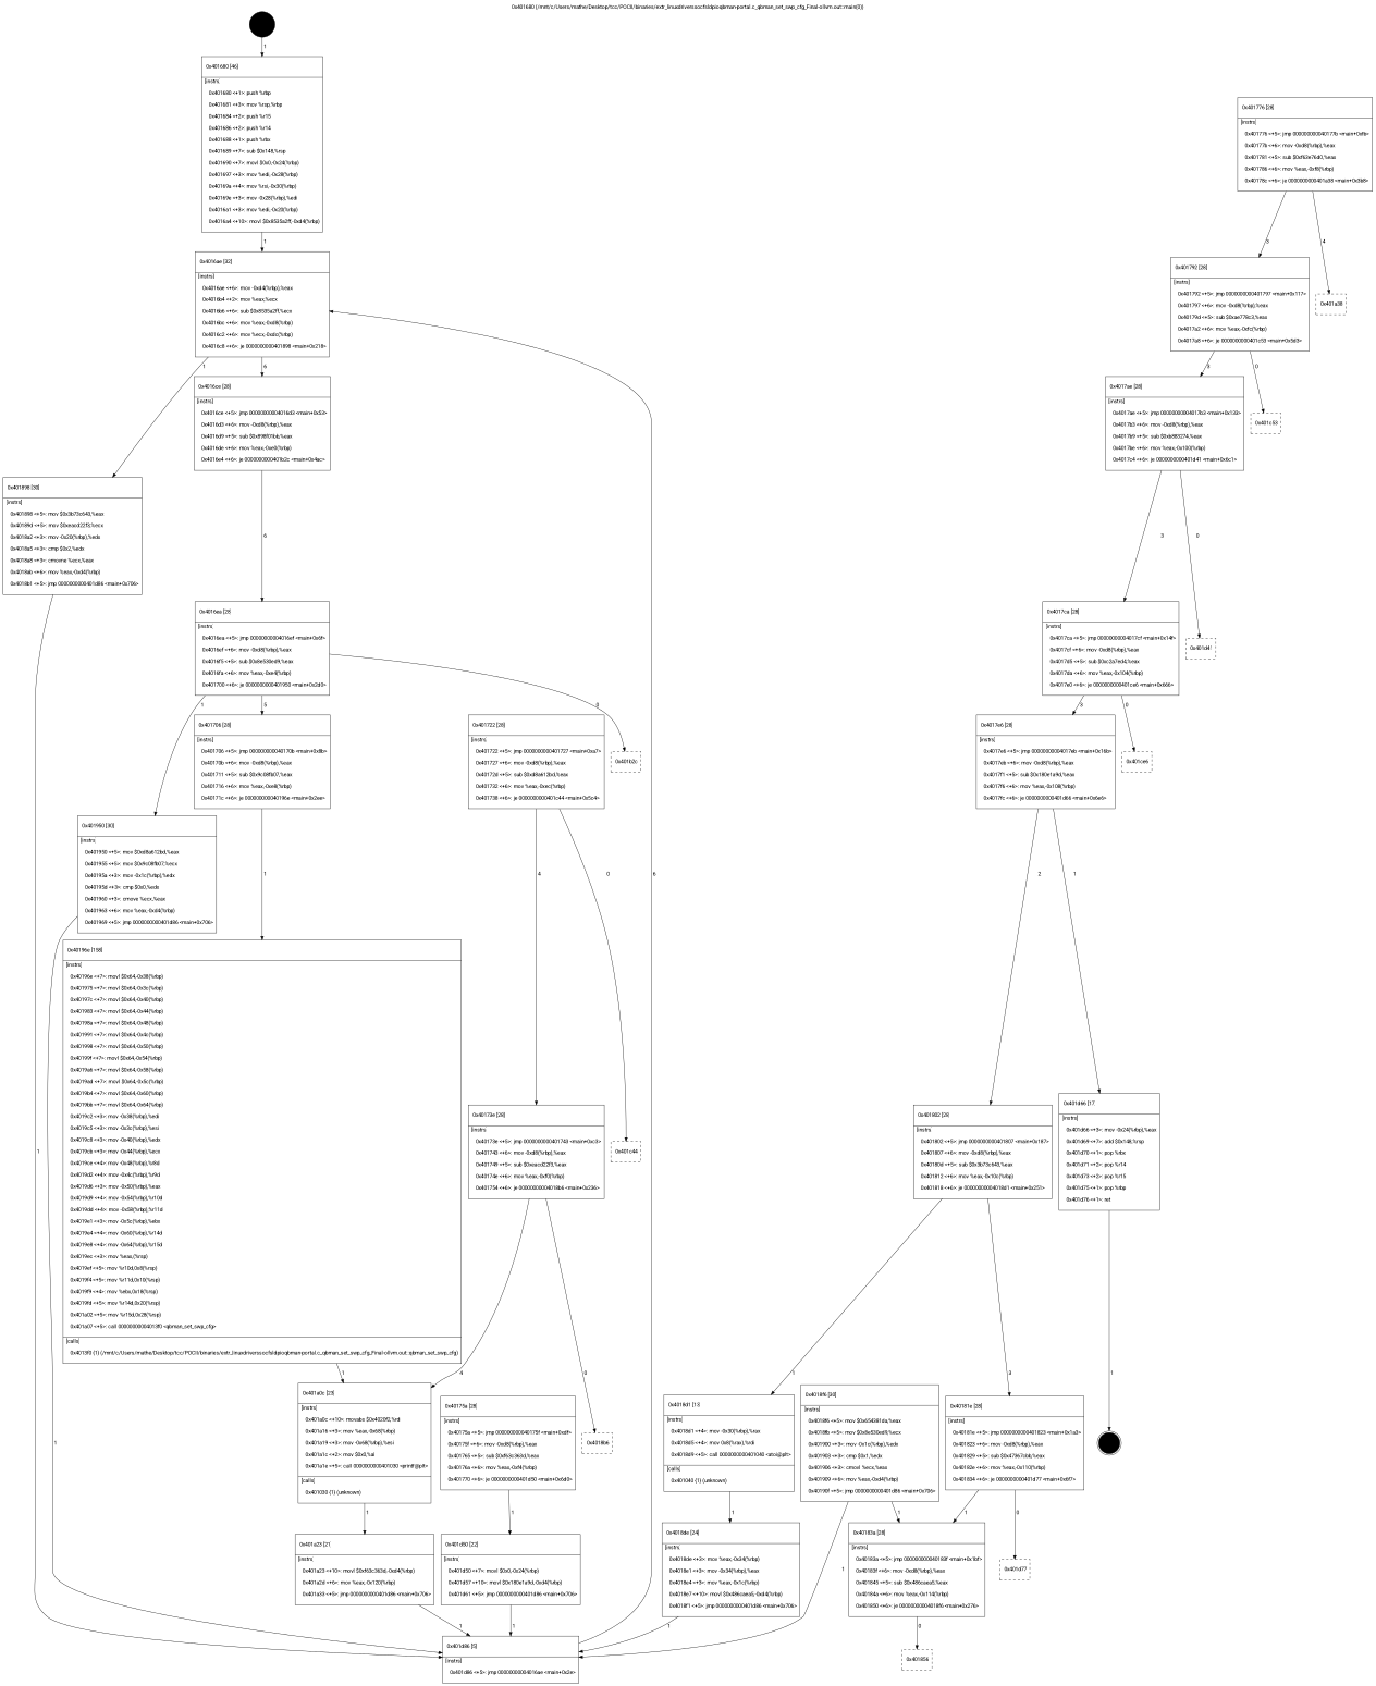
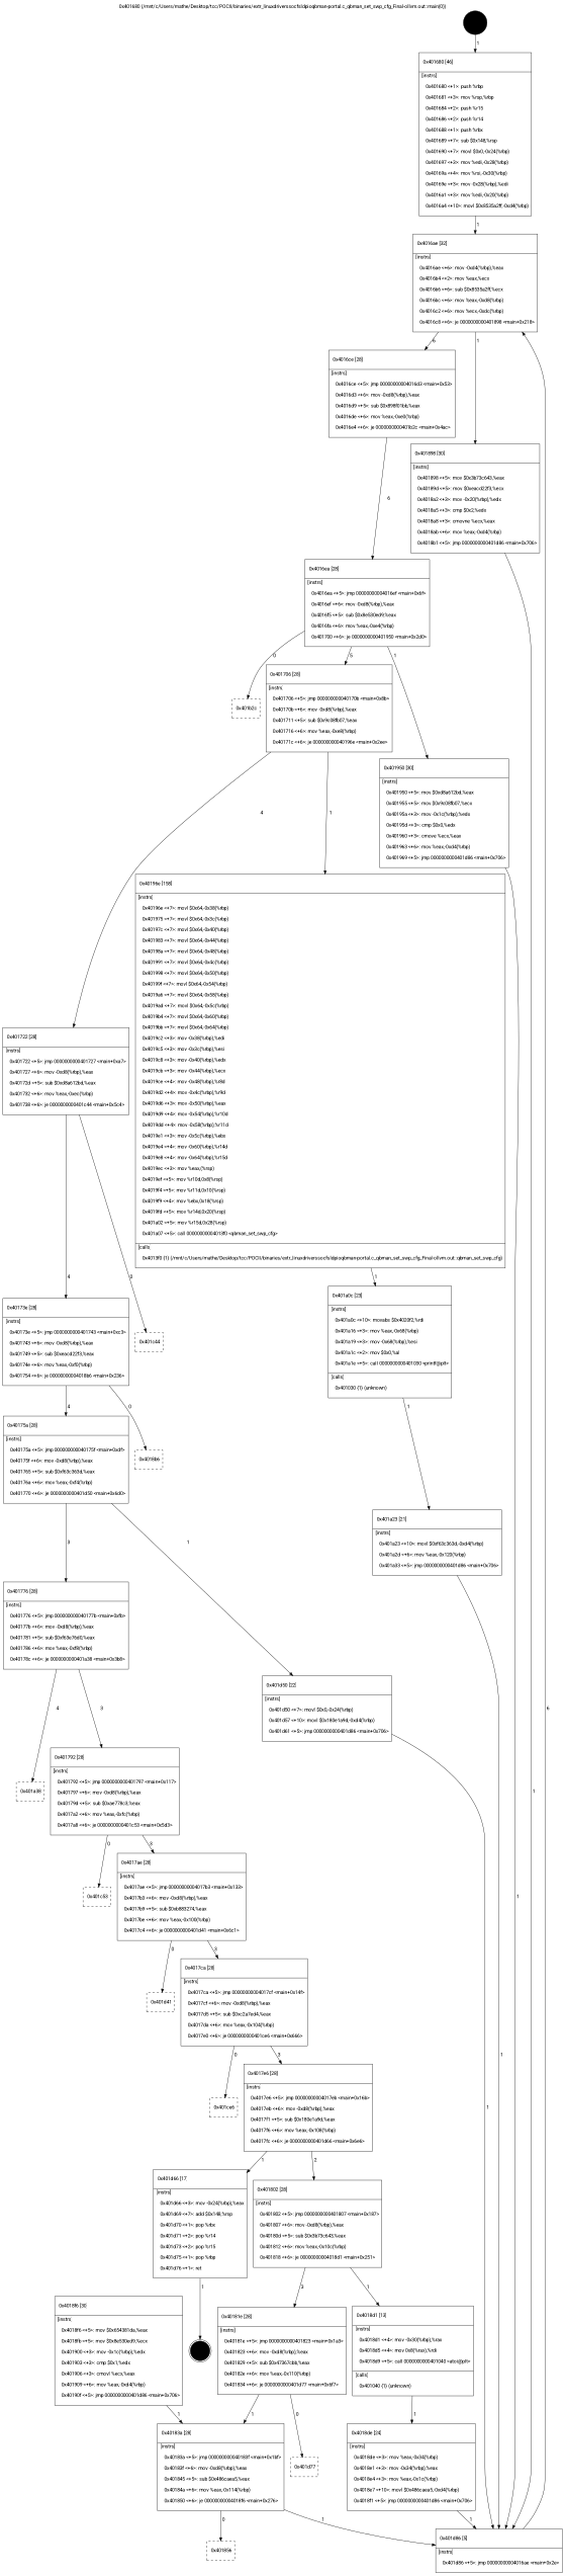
  digraph {
    fontname=Roboto
    label="0x401680 (/mnt/c/Users/mathe/Desktop/tcc/POCII/binaries/extr_linuxdriverssocfsldpioqbman-portal.c_qbman_set_swp_cfg_Final-ollvm.out::main(0))"
    labelloc=t
    node [fontname=Roboto shape=record]
    edge [fontname=Roboto]
    Entry [fillcolor=black height=0.3 shape=circle style=filled width=0.3]
    n2 [label="{\n     0x401680 [46]\l\n     | [instrs]\l\n     &nbsp;&nbsp;0x401680 \<+1\>: push %rbp\l\n     &nbsp;&nbsp;0x401681 \<+3\>: mov %rsp,%rbp\l\n     &nbsp;&nbsp;0x401684 \<+2\>: push %r15\l\n     &nbsp;&nbsp;0x401686 \<+2\>: push %r14\l\n     &nbsp;&nbsp;0x401688 \<+1\>: push %rbx\l\n     &nbsp;&nbsp;0x401689 \<+7\>: sub $0x148,%rsp\l\n     &nbsp;&nbsp;0x401690 \<+7\>: movl $0x0,-0x24(%rbp)\l\n     &nbsp;&nbsp;0x401697 \<+3\>: mov %edi,-0x28(%rbp)\l\n     &nbsp;&nbsp;0x40169a \<+4\>: mov %rsi,-0x30(%rbp)\l\n     &nbsp;&nbsp;0x40169e \<+3\>: mov -0x28(%rbp),%edi\l\n     &nbsp;&nbsp;0x4016a1 \<+3\>: mov %edi,-0x20(%rbp)\l\n     &nbsp;&nbsp;0x4016a4 \<+10\>: movl $0x8535a2ff,-0xd4(%rbp)\l\n  }"]
    n3 [label="{\n     0x4016ae [32]\l\n     | [instrs]\l\n     &nbsp;&nbsp;0x4016ae \<+6\>: mov -0xd4(%rbp),%eax\l\n     &nbsp;&nbsp;0x4016b4 \<+2\>: mov %eax,%ecx\l\n     &nbsp;&nbsp;0x4016b6 \<+6\>: sub $0x8535a2ff,%ecx\l\n     &nbsp;&nbsp;0x4016bc \<+6\>: mov %eax,-0xd8(%rbp)\l\n     &nbsp;&nbsp;0x4016c2 \<+6\>: mov %ecx,-0xdc(%rbp)\l\n     &nbsp;&nbsp;0x4016c8 \<+6\>: je 0000000000401898 \<main+0x218\>\l\n  }"]
    n4 [label="{\n     0x401898 [30]\l\n     | [instrs]\l\n     &nbsp;&nbsp;0x401898 \<+5\>: mov $0x3b73c643,%eax\l\n     &nbsp;&nbsp;0x40189d \<+5\>: mov $0xeacd22f3,%ecx\l\n     &nbsp;&nbsp;0x4018a2 \<+3\>: mov -0x20(%rbp),%edx\l\n     &nbsp;&nbsp;0x4018a5 \<+3\>: cmp $0x2,%edx\l\n     &nbsp;&nbsp;0x4018a8 \<+3\>: cmovne %ecx,%eax\l\n     &nbsp;&nbsp;0x4018ab \<+6\>: mov %eax,-0xd4(%rbp)\l\n     &nbsp;&nbsp;0x4018b1 \<+5\>: jmp 0000000000401d86 \<main+0x706\>\l\n  }"]
    n5 [label="{\n     0x4016ce [28]\l\n     | [instrs]\l\n     &nbsp;&nbsp;0x4016ce \<+5\>: jmp 00000000004016d3 \<main+0x53\>\l\n     &nbsp;&nbsp;0x4016d3 \<+6\>: mov -0xd8(%rbp),%eax\l\n     &nbsp;&nbsp;0x4016d9 \<+5\>: sub $0x898f01bb,%eax\l\n     &nbsp;&nbsp;0x4016de \<+6\>: mov %eax,-0xe0(%rbp)\l\n     &nbsp;&nbsp;0x4016e4 \<+6\>: je 0000000000401b2c \<main+0x4ac\>\l\n  }"]
    n6 [label="{\n     0x401d86 [5]\l\n     | [instrs]\l\n     &nbsp;&nbsp;0x401d86 \<+5\>: jmp 00000000004016ae \<main+0x2e\>\l\n  }"]
    n7 [label="{\n     0x4016ea [28]\l\n     | [instrs]\l\n     &nbsp;&nbsp;0x4016ea \<+5\>: jmp 00000000004016ef \<main+0x6f\>\l\n     &nbsp;&nbsp;0x4016ef \<+6\>: mov -0xd8(%rbp),%eax\l\n     &nbsp;&nbsp;0x4016f5 \<+5\>: sub $0x8e530ed9,%eax\l\n     &nbsp;&nbsp;0x4016fa \<+6\>: mov %eax,-0xe4(%rbp)\l\n     &nbsp;&nbsp;0x401700 \<+6\>: je 0000000000401950 \<main+0x2d0\>\l\n  }"]
    n8 [label="{\n     0x401b2c\l\n  }" style=dashed]
    n9 [label="{\n     0x401950 [30]\l\n     | [instrs]\l\n     &nbsp;&nbsp;0x401950 \<+5\>: mov $0xd8a612bd,%eax\l\n     &nbsp;&nbsp;0x401955 \<+5\>: mov $0x9c08fb07,%ecx\l\n     &nbsp;&nbsp;0x40195a \<+3\>: mov -0x1c(%rbp),%edx\l\n     &nbsp;&nbsp;0x40195d \<+3\>: cmp $0x0,%edx\l\n     &nbsp;&nbsp;0x401960 \<+3\>: cmove %ecx,%eax\l\n     &nbsp;&nbsp;0x401963 \<+6\>: mov %eax,-0xd4(%rbp)\l\n     &nbsp;&nbsp;0x401969 \<+5\>: jmp 0000000000401d86 \<main+0x706\>\l\n  }"]
    n10 [label="{\n     0x401706 [28]\l\n     | [instrs]\l\n     &nbsp;&nbsp;0x401706 \<+5\>: jmp 000000000040170b \<main+0x8b\>\l\n     &nbsp;&nbsp;0x40170b \<+6\>: mov -0xd8(%rbp),%eax\l\n     &nbsp;&nbsp;0x401711 \<+5\>: sub $0x9c08fb07,%eax\l\n     &nbsp;&nbsp;0x401716 \<+6\>: mov %eax,-0xe8(%rbp)\l\n     &nbsp;&nbsp;0x40171c \<+6\>: je 000000000040196e \<main+0x2ee\>\l\n  }"]
    Exit [fillcolor=black height=0.3 peripheries=2 shape=circle style=filled width=0.3]
    n12 [label="{\n     0x40196e [158]\l\n     | [instrs]\l\n     &nbsp;&nbsp;0x40196e \<+7\>: movl $0x64,-0x38(%rbp)\l\n     &nbsp;&nbsp;0x401975 \<+7\>: movl $0x64,-0x3c(%rbp)\l\n     &nbsp;&nbsp;0x40197c \<+7\>: movl $0x64,-0x40(%rbp)\l\n     &nbsp;&nbsp;0x401983 \<+7\>: movl $0x64,-0x44(%rbp)\l\n     &nbsp;&nbsp;0x40198a \<+7\>: movl $0x64,-0x48(%rbp)\l\n     &nbsp;&nbsp;0x401991 \<+7\>: movl $0x64,-0x4c(%rbp)\l\n     &nbsp;&nbsp;0x401998 \<+7\>: movl $0x64,-0x50(%rbp)\l\n     &nbsp;&nbsp;0x40199f \<+7\>: movl $0x64,-0x54(%rbp)\l\n     &nbsp;&nbsp;0x4019a6 \<+7\>: movl $0x64,-0x58(%rbp)\l\n     &nbsp;&nbsp;0x4019ad \<+7\>: movl $0x64,-0x5c(%rbp)\l\n     &nbsp;&nbsp;0x4019b4 \<+7\>: movl $0x64,-0x60(%rbp)\l\n     &nbsp;&nbsp;0x4019bb \<+7\>: movl $0x64,-0x64(%rbp)\l\n     &nbsp;&nbsp;0x4019c2 \<+3\>: mov -0x38(%rbp),%edi\l\n     &nbsp;&nbsp;0x4019c5 \<+3\>: mov -0x3c(%rbp),%esi\l\n     &nbsp;&nbsp;0x4019c8 \<+3\>: mov -0x40(%rbp),%edx\l\n     &nbsp;&nbsp;0x4019cb \<+3\>: mov -0x44(%rbp),%ecx\l\n     &nbsp;&nbsp;0x4019ce \<+4\>: mov -0x48(%rbp),%r8d\l\n     &nbsp;&nbsp;0x4019d2 \<+4\>: mov -0x4c(%rbp),%r9d\l\n     &nbsp;&nbsp;0x4019d6 \<+3\>: mov -0x50(%rbp),%eax\l\n     &nbsp;&nbsp;0x4019d9 \<+4\>: mov -0x54(%rbp),%r10d\l\n     &nbsp;&nbsp;0x4019dd \<+4\>: mov -0x58(%rbp),%r11d\l\n     &nbsp;&nbsp;0x4019e1 \<+3\>: mov -0x5c(%rbp),%ebx\l\n     &nbsp;&nbsp;0x4019e4 \<+4\>: mov -0x60(%rbp),%r14d\l\n     &nbsp;&nbsp;0x4019e8 \<+4\>: mov -0x64(%rbp),%r15d\l\n     &nbsp;&nbsp;0x4019ec \<+3\>: mov %eax,(%rsp)\l\n     &nbsp;&nbsp;0x4019ef \<+5\>: mov %r10d,0x8(%rsp)\l\n     &nbsp;&nbsp;0x4019f4 \<+5\>: mov %r11d,0x10(%rsp)\l\n     &nbsp;&nbsp;0x4019f9 \<+4\>: mov %ebx,0x18(%rsp)\l\n     &nbsp;&nbsp;0x4019fd \<+5\>: mov %r14d,0x20(%rsp)\l\n     &nbsp;&nbsp;0x401a02 \<+5\>: mov %r15d,0x28(%rsp)\l\n     &nbsp;&nbsp;0x401a07 \<+5\>: call 00000000004013f0 \<qbman_set_swp_cfg\>\l\n     | [calls]\l\n     &nbsp;&nbsp;0x4013f0 \{1\} (/mnt/c/Users/mathe/Desktop/tcc/POCII/binaries/extr_linuxdriverssocfsldpioqbman-portal.c_qbman_set_swp_cfg_Final-ollvm.out::qbman_set_swp_cfg)\l\n  }"]
    n13 [label="{\n     0x401722 [28]\l\n     | [instrs]\l\n     &nbsp;&nbsp;0x401722 \<+5\>: jmp 0000000000401727 \<main+0xa7\>\l\n     &nbsp;&nbsp;0x401727 \<+6\>: mov -0xd8(%rbp),%eax\l\n     &nbsp;&nbsp;0x40172d \<+5\>: sub $0xd8a612bd,%eax\l\n     &nbsp;&nbsp;0x401732 \<+6\>: mov %eax,-0xec(%rbp)\l\n     &nbsp;&nbsp;0x401738 \<+6\>: je 0000000000401c44 \<main+0x5c4\>\l\n  }"]
    n14 [label="{\n     0x401a23 [21]\l\n     | [instrs]\l\n     &nbsp;&nbsp;0x401a23 \<+10\>: movl $0xf63c363d,-0xd4(%rbp)\l\n     &nbsp;&nbsp;0x401a2d \<+6\>: mov %eax,-0x120(%rbp)\l\n     &nbsp;&nbsp;0x401a33 \<+5\>: jmp 0000000000401d86 \<main+0x706\>\l\n  }"]
    n15 [label="{\n     0x401a0c [23]\l\n     | [instrs]\l\n     &nbsp;&nbsp;0x401a0c \<+10\>: movabs $0x4020f2,%rdi\l\n     &nbsp;&nbsp;0x401a16 \<+3\>: mov %eax,-0x68(%rbp)\l\n     &nbsp;&nbsp;0x401a19 \<+3\>: mov -0x68(%rbp),%esi\l\n     &nbsp;&nbsp;0x401a1c \<+2\>: mov $0x0,%al\l\n     &nbsp;&nbsp;0x401a1e \<+5\>: call 0000000000401030 \<printf@plt\>\l\n     | [calls]\l\n     &nbsp;&nbsp;0x401030 \{1\} (unknown)\l\n  }"]
    n16 [label="{\n     0x401c44\l\n  }" style=dashed]
    n17 [label="{\n     0x40173e [28]\l\n     | [instrs]\l\n     &nbsp;&nbsp;0x40173e \<+5\>: jmp 0000000000401743 \<main+0xc3\>\l\n     &nbsp;&nbsp;0x401743 \<+6\>: mov -0xd8(%rbp),%eax\l\n     &nbsp;&nbsp;0x401749 \<+5\>: sub $0xeacd22f3,%eax\l\n     &nbsp;&nbsp;0x40174e \<+6\>: mov %eax,-0xf0(%rbp)\l\n     &nbsp;&nbsp;0x401754 \<+6\>: je 00000000004018b6 \<main+0x236\>\l\n  }"]
    n18 [label="{\n     0x4018b6\l\n  }" style=dashed]
    n19 [label="{\n     0x40175a [28]\l\n     | [instrs]\l\n     &nbsp;&nbsp;0x40175a \<+5\>: jmp 000000000040175f \<main+0xdf\>\l\n     &nbsp;&nbsp;0x40175f \<+6\>: mov -0xd8(%rbp),%eax\l\n     &nbsp;&nbsp;0x401765 \<+5\>: sub $0xf63c363d,%eax\l\n     &nbsp;&nbsp;0x40176a \<+6\>: mov %eax,-0xf4(%rbp)\l\n     &nbsp;&nbsp;0x401770 \<+6\>: je 0000000000401d50 \<main+0x6d0\>\l\n  }"]
    n20 [label="{\n     0x401856\l\n  }" style=dashed]
    n21 [label="{\n     0x401d50 [22]\l\n     | [instrs]\l\n     &nbsp;&nbsp;0x401d50 \<+7\>: movl $0x0,-0x24(%rbp)\l\n     &nbsp;&nbsp;0x401d57 \<+10\>: movl $0x180e1a9d,-0xd4(%rbp)\l\n     &nbsp;&nbsp;0x401d61 \<+5\>: jmp 0000000000401d86 \<main+0x706\>\l\n  }"]
    n22 [label="{\n     0x401776 [28]\l\n     | [instrs]\l\n     &nbsp;&nbsp;0x401776 \<+5\>: jmp 000000000040177b \<main+0xfb\>\l\n     &nbsp;&nbsp;0x40177b \<+6\>: mov -0xd8(%rbp),%eax\l\n     &nbsp;&nbsp;0x401781 \<+5\>: sub $0xf63e76d0,%eax\l\n     &nbsp;&nbsp;0x401786 \<+6\>: mov %eax,-0xf8(%rbp)\l\n     &nbsp;&nbsp;0x40178c \<+6\>: je 0000000000401a38 \<main+0x3b8\>\l\n  }"]
    n23 [label="{\n     0x4018f6 [30]\l\n     | [instrs]\l\n     &nbsp;&nbsp;0x4018f6 \<+5\>: mov $0x654381da,%eax\l\n     &nbsp;&nbsp;0x4018fb \<+5\>: mov $0x8e530ed9,%ecx\l\n     &nbsp;&nbsp;0x401900 \<+3\>: mov -0x1c(%rbp),%edx\l\n     &nbsp;&nbsp;0x401903 \<+3\>: cmp $0x1,%edx\l\n     &nbsp;&nbsp;0x401906 \<+3\>: cmovl %ecx,%eax\l\n     &nbsp;&nbsp;0x401909 \<+6\>: mov %eax,-0xd4(%rbp)\l\n     &nbsp;&nbsp;0x40190f \<+5\>: jmp 0000000000401d86 \<main+0x706\>\l\n  }"]
    n24 [label="{\n     0x40183a [28]\l\n     | [instrs]\l\n     &nbsp;&nbsp;0x40183a \<+5\>: jmp 000000000040183f \<main+0x1bf\>\l\n     &nbsp;&nbsp;0x40183f \<+6\>: mov -0xd8(%rbp),%eax\l\n     &nbsp;&nbsp;0x401845 \<+5\>: sub $0x486caea5,%eax\l\n     &nbsp;&nbsp;0x40184a \<+6\>: mov %eax,-0x114(%rbp)\l\n     &nbsp;&nbsp;0x401850 \<+6\>: je 00000000004018f6 \<main+0x276\>\l\n  }"]
    n25 [label="{\n     0x401a38\l\n  }" style=dashed]
    n26 [label="{\n     0x401792 [28]\l\n     | [instrs]\l\n     &nbsp;&nbsp;0x401792 \<+5\>: jmp 0000000000401797 \<main+0x117\>\l\n     &nbsp;&nbsp;0x401797 \<+6\>: mov -0xd8(%rbp),%eax\l\n     &nbsp;&nbsp;0x40179d \<+5\>: sub $0xae778c3,%eax\l\n     &nbsp;&nbsp;0x4017a2 \<+6\>: mov %eax,-0xfc(%rbp)\l\n     &nbsp;&nbsp;0x4017a8 \<+6\>: je 0000000000401c53 \<main+0x5d3\>\l\n  }"]
    n27 [label="{\n     0x401c53\l\n  }" style=dashed]
    n28 [label="{\n     0x4017ae [28]\l\n     | [instrs]\l\n     &nbsp;&nbsp;0x4017ae \<+5\>: jmp 00000000004017b3 \<main+0x133\>\l\n     &nbsp;&nbsp;0x4017b3 \<+6\>: mov -0xd8(%rbp),%eax\l\n     &nbsp;&nbsp;0x4017b9 \<+5\>: sub $0xb883274,%eax\l\n     &nbsp;&nbsp;0x4017be \<+6\>: mov %eax,-0x100(%rbp)\l\n     &nbsp;&nbsp;0x4017c4 \<+6\>: je 0000000000401d41 \<main+0x6c1\>\l\n  }"]
    n29 [label="{\n     0x401d77\l\n  }" style=dashed]
    n30 [label="{\n     0x401d41\l\n  }" style=dashed]
    n31 [label="{\n     0x4017ca [28]\l\n     | [instrs]\l\n     &nbsp;&nbsp;0x4017ca \<+5\>: jmp 00000000004017cf \<main+0x14f\>\l\n     &nbsp;&nbsp;0x4017cf \<+6\>: mov -0xd8(%rbp),%eax\l\n     &nbsp;&nbsp;0x4017d5 \<+5\>: sub $0xc2a7ed4,%eax\l\n     &nbsp;&nbsp;0x4017da \<+6\>: mov %eax,-0x104(%rbp)\l\n     &nbsp;&nbsp;0x4017e0 \<+6\>: je 0000000000401ce6 \<main+0x666\>\l\n  }"]
    n32 [label="{\n     0x4018de [24]\l\n     | [instrs]\l\n     &nbsp;&nbsp;0x4018de \<+3\>: mov %eax,-0x34(%rbp)\l\n     &nbsp;&nbsp;0x4018e1 \<+3\>: mov -0x34(%rbp),%eax\l\n     &nbsp;&nbsp;0x4018e4 \<+3\>: mov %eax,-0x1c(%rbp)\l\n     &nbsp;&nbsp;0x4018e7 \<+10\>: movl $0x486caea5,-0xd4(%rbp)\l\n     &nbsp;&nbsp;0x4018f1 \<+5\>: jmp 0000000000401d86 \<main+0x706\>\l\n  }"]
    n33 [label="{\n     0x401ce6\l\n  }" style=dashed]
    n34 [label="{\n     0x4017e6 [28]\l\n     | [instrs]\l\n     &nbsp;&nbsp;0x4017e6 \<+5\>: jmp 00000000004017eb \<main+0x16b\>\l\n     &nbsp;&nbsp;0x4017eb \<+6\>: mov -0xd8(%rbp),%eax\l\n     &nbsp;&nbsp;0x4017f1 \<+5\>: sub $0x180e1a9d,%eax\l\n     &nbsp;&nbsp;0x4017f6 \<+6\>: mov %eax,-0x108(%rbp)\l\n     &nbsp;&nbsp;0x4017fc \<+6\>: je 0000000000401d66 \<main+0x6e6\>\l\n  }"]
    n35 [label="{\n     0x40181e [28]\l\n     | [instrs]\l\n     &nbsp;&nbsp;0x40181e \<+5\>: jmp 0000000000401823 \<main+0x1a3\>\l\n     &nbsp;&nbsp;0x401823 \<+6\>: mov -0xd8(%rbp),%eax\l\n     &nbsp;&nbsp;0x401829 \<+5\>: sub $0x47367cbb,%eax\l\n     &nbsp;&nbsp;0x40182e \<+6\>: mov %eax,-0x110(%rbp)\l\n     &nbsp;&nbsp;0x401834 \<+6\>: je 0000000000401d77 \<main+0x6f7\>\l\n  }"]
    n36 [label="{\n     0x401802 [28]\l\n     | [instrs]\l\n     &nbsp;&nbsp;0x401802 \<+5\>: jmp 0000000000401807 \<main+0x187\>\l\n     &nbsp;&nbsp;0x401807 \<+6\>: mov -0xd8(%rbp),%eax\l\n     &nbsp;&nbsp;0x40180d \<+5\>: sub $0x3b73c643,%eax\l\n     &nbsp;&nbsp;0x401812 \<+6\>: mov %eax,-0x10c(%rbp)\l\n     &nbsp;&nbsp;0x401818 \<+6\>: je 00000000004018d1 \<main+0x251\>\l\n  }"]
    n37 [label="{\n     0x401d66 [17]\l\n     | [instrs]\l\n     &nbsp;&nbsp;0x401d66 \<+3\>: mov -0x24(%rbp),%eax\l\n     &nbsp;&nbsp;0x401d69 \<+7\>: add $0x148,%rsp\l\n     &nbsp;&nbsp;0x401d70 \<+1\>: pop %rbx\l\n     &nbsp;&nbsp;0x401d71 \<+2\>: pop %r14\l\n     &nbsp;&nbsp;0x401d73 \<+2\>: pop %r15\l\n     &nbsp;&nbsp;0x401d75 \<+1\>: pop %rbp\l\n     &nbsp;&nbsp;0x401d76 \<+1\>: ret\l\n  }"]
    n38 [label="{\n     0x4018d1 [13]\l\n     | [instrs]\l\n     &nbsp;&nbsp;0x4018d1 \<+4\>: mov -0x30(%rbp),%rax\l\n     &nbsp;&nbsp;0x4018d5 \<+4\>: mov 0x8(%rax),%rdi\l\n     &nbsp;&nbsp;0x4018d9 \<+5\>: call 0000000000401040 \<atoi@plt\>\l\n     | [calls]\l\n     &nbsp;&nbsp;0x401040 \{1\} (unknown)\l\n  }"]
    Entry -> n2 [label=" 1"]
    n2 -> n3 [label=" 1"]
    n3 -> n4 [label=" 1"]
    n3 -> n5 [label=" 6"]
    n4 -> n6 [label=" 1"]
    n5 -> n7 [label=" 6"]
    n6 -> n3 [label=" 6"]
    n7 -> n8 [label=" 0"]
    n7 -> n9 [label=" 1"]
    n7 -> n10 [label=" 5"]
    n9 -> n6 [label=" 1"]
    n10 -> n12 [label=" 1"]
+   n10 -> n13 [label=" 4"]
    n12 -> n15 [label=" 1"]
    n13 -> n16 [label=" 0"]
    n13 -> n17 [label=" 4"]
    n14 -> n6 [label=" 1"]
    n15 -> n14 [label=" 1"]
    n17 -> n18 [label=" 0"]
-   n17 -> n15 [label=" 4"]
+   n17 -> n19 [label=" 4"]
    n19 -> n21 [label=" 1"]
+   n19 -> n22 [label=" 3"]
    n21 -> n6 [label=" 1"]
    n22 -> n25 [label=" 4"]
    n22 -> n26 [label=" 3"]
-   n23 -> n6 [label=" 1"]
+   n24 -> n6 [label=" 1"]
    n23 -> n24 [label=" 1"]
    n24 -> n20 [label=" 0"]
    n26 -> n27 [label=" 0"]
    n26 -> n28 [label=" 3"]
    n28 -> n30 [label=" 0"]
    n28 -> n31 [label=" 3"]
    n31 -> n33 [label=" 0"]
    n31 -> n34 [label=" 3"]
    n32 -> n6 [label=" 1"]
    n34 -> n36 [label=" 2"]
    n34 -> n37 [label=" 1"]
    n35 -> n24 [label=" 1"]
    n35 -> n29 [label=" 0"]
    n36 -> n35 [label=" 3"]
    n36 -> n38 [label=" 1"]
    n37 -> Exit [label=" 1"]
    n38 -> n32 [label=" 1"]
  }
